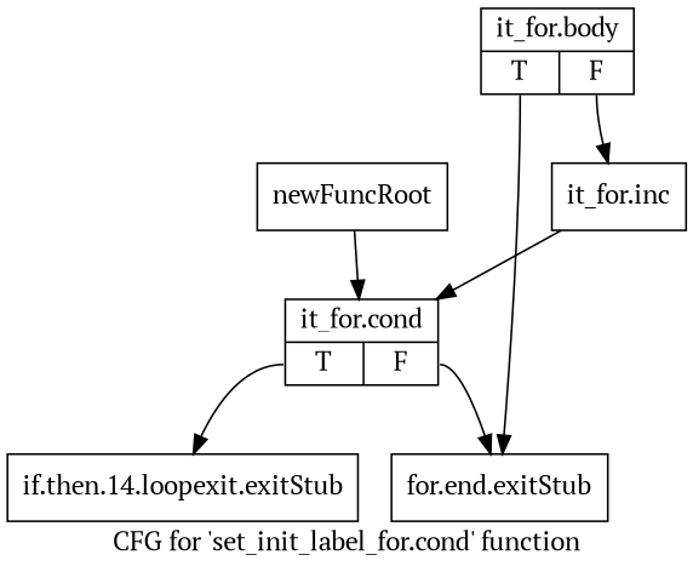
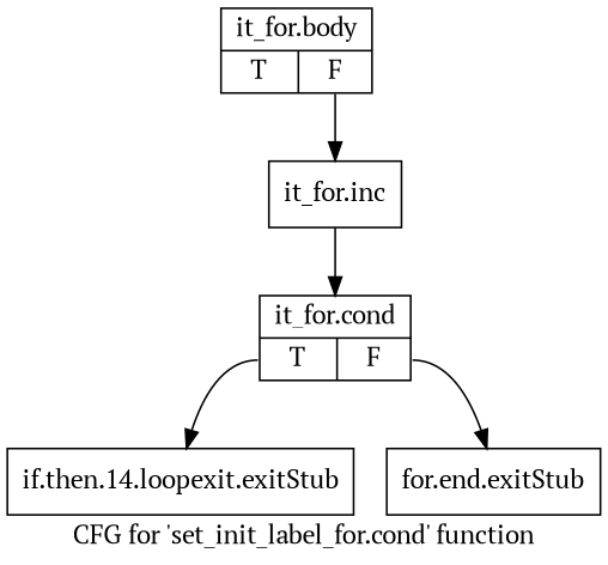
  digraph {
    fontname="PT Serif"
    label="CFG for 'set_init_label_for.cond' function"
    node [fontname="PT Serif" shape=record]
    edge [fontname="PT Serif"]
-   n1 [label="{newFuncRoot}"]
    n2 [label="{it_for.cond|{<s0>T|<s1>F}}"]
    n3 [label="{if.then.14.loopexit.exitStub}"]
    n4 [label="{for.end.exitStub}"]
    n5 [label="{it_for.body|{<s0>T|<s1>F}}"]
    n6 [label="{it_for.inc}"]
-   n1 -> n2
    n2 -> n3 [tailport=s0]
    n2 -> n4 [tailport=s1]
-   n5 -> n4 [tailport=s0]
    n5 -> n6 [tailport=s1]
    n6 -> n2
  }
